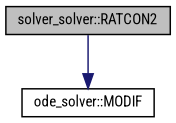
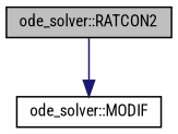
  digraph {
    rankdir=TB
    fontname="Roboto Condensed"
    node [color=black fontname="Roboto Condensed" fontsize=10 shape=record style=filled]
-   n1 [fillcolor=grey75 fontcolor=black height=0.2 label="solver_solver::RATCON2" width=0.4]
+   n1 [fillcolor=grey75 fontcolor=black height=0.2 label="ode_solver::RATCON2" width=0.4]
    n2 [fillcolor=white height=0.2 label="ode_solver::MODIF" width=0.4]
    n1 -> n2 [color=midnightblue fontname="Roboto Condensed" fontsize=10 labelfontname=Helvetica labelfontsize=10 style=solid]
  }
